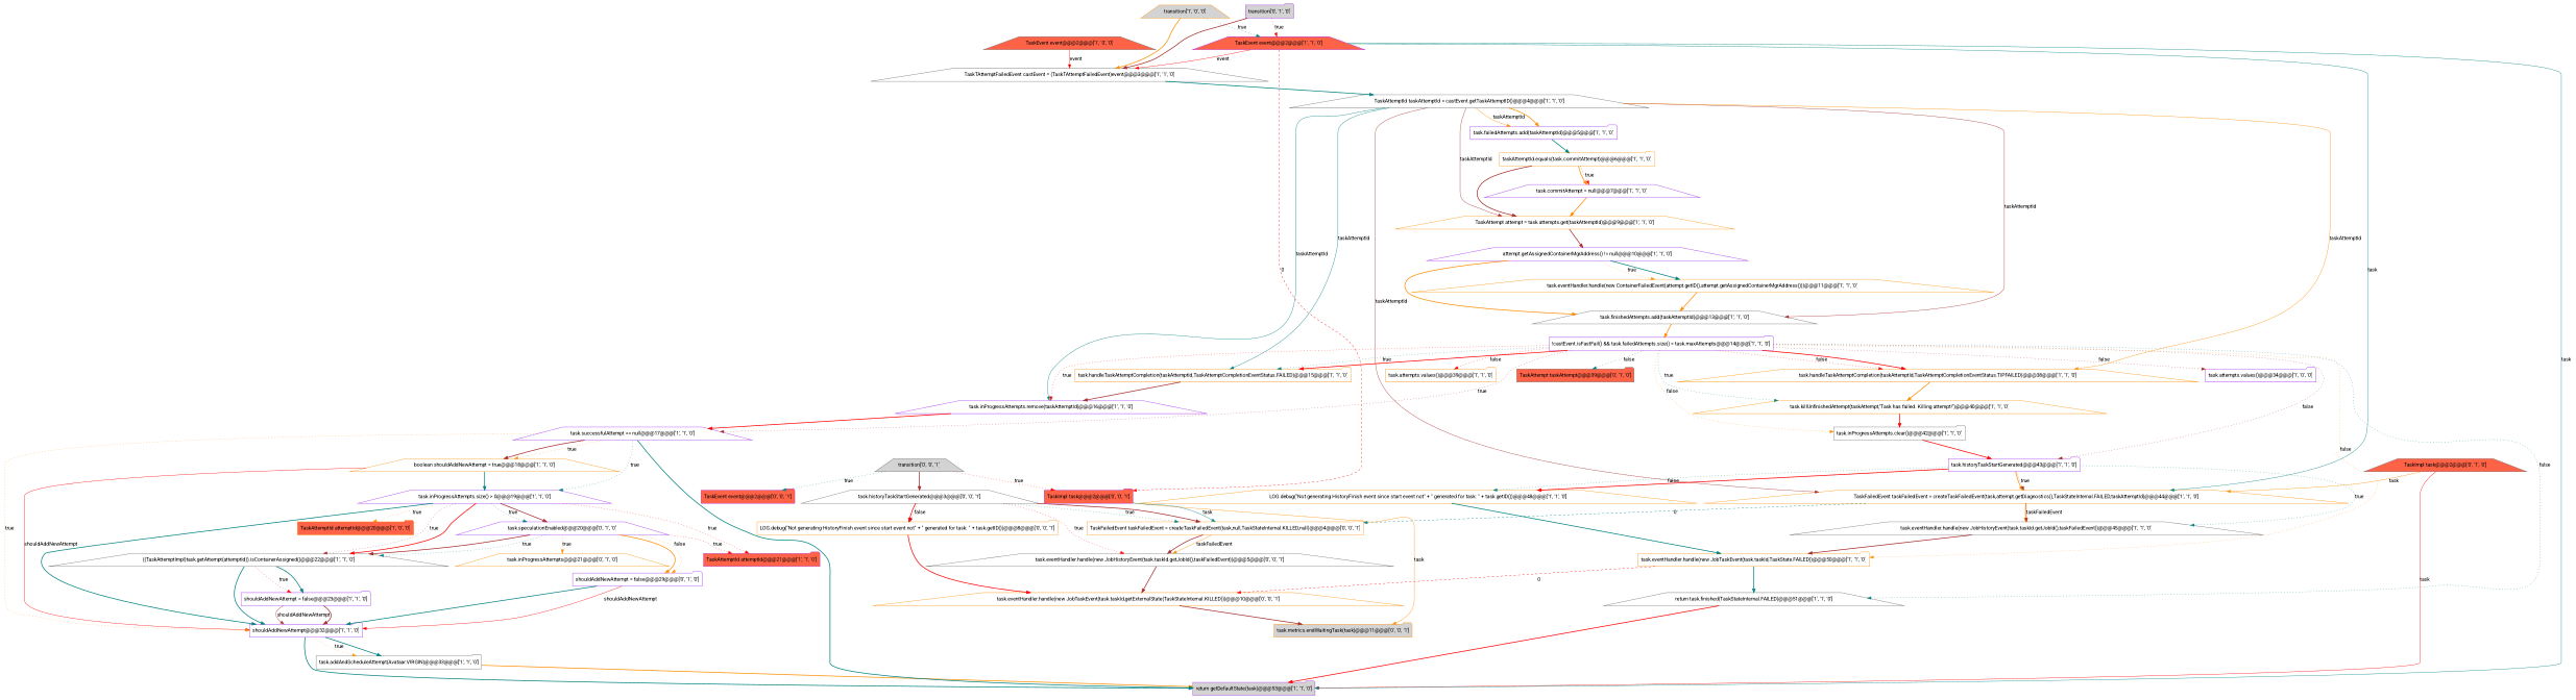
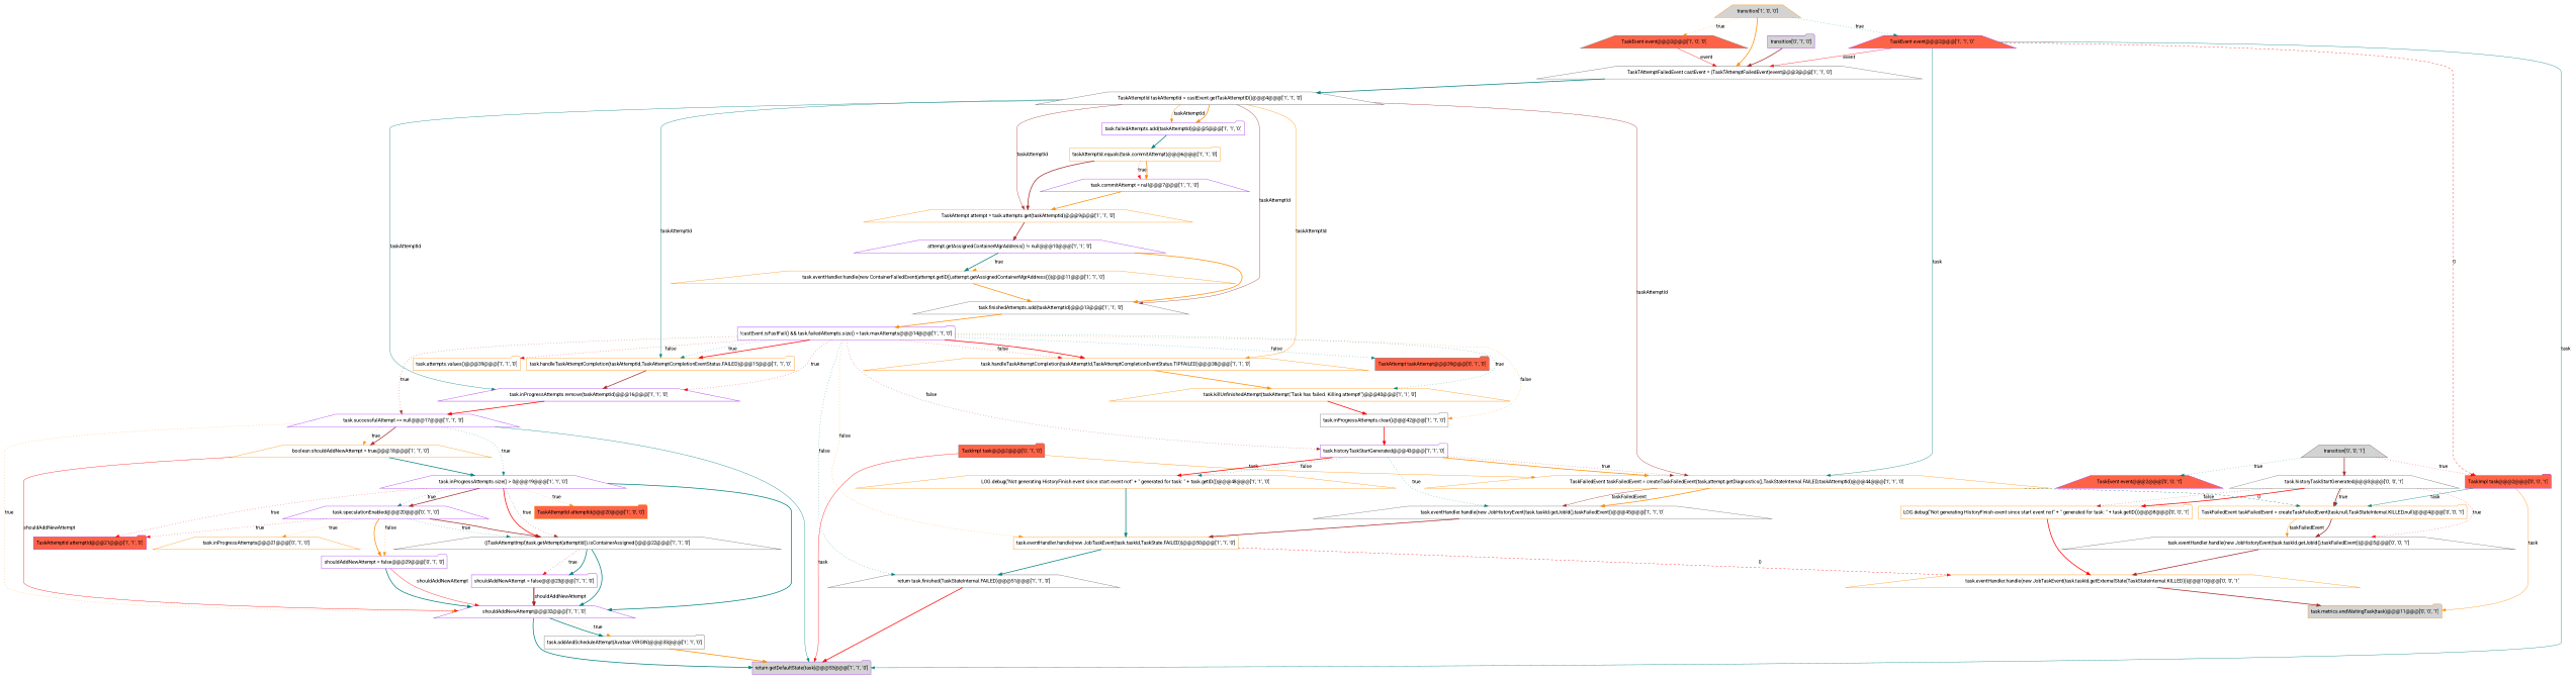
  digraph {
    fontname=Roboto
    node [color=purple fillcolor=white fontname=Roboto shape=trapezium style=filled]
    edge [color=teal fontname=Roboto style=bold]
    n1 [color=darkorange fillcolor=lightgray label="task.metrics.endWaitingTask(task)@@@11@@@['0', '0', '1']" shape=folder]
    n2 [label="shouldAddNewAttempt = false@@@23@@@['1', '1', '0']" shape=folder]
-   n3 [label="shouldAddNewAttempt@@@32@@@['1', '1', '0']" shape=folder]
+   n3 [label="shouldAddNewAttempt@@@32@@@['1', '1', '0']"]
    n4 [fillcolor=lightgray label="return getDefaultState(task)@@@53@@@['1', '1', '0']" shape=folder]
    n5 [color=gray40 label="task.addAndScheduleAttempt(Avataar.VIRGIN)@@@33@@@['1', '1', '0']" shape=folder]
    n6 [color=gray40 label="return task.finished(TaskStateInternal.FAILED)@@@51@@@['1', '1', '0']"]
-   n7 [color=gray40 fillcolor=tomato label="TaskImpl task@@@2@@@['0', '1', '0']"]
+   n7 [color=gray40 fillcolor=tomato label="TaskImpl task@@@2@@@['0', '1', '0']" shape=folder]
    n8 [color=darkorange label="TaskFailedEvent taskFailedEvent = createTaskFailedEvent(task,attempt.getDiagnostics(),TaskStateInternal.FAILED,taskAttemptId)@@@44@@@['1', '1', '0']"]
    n9 [color=gray40 label="task.eventHandler.handle(new JobHistoryEvent(task.taskId.getJobId(),taskFailedEvent))@@@45@@@['1', '1', '0']"]
    n10 [color=darkorange label="TaskFailedEvent taskFailedEvent = createTaskFailedEvent(task,null,TaskStateInternal.KILLED,null)@@@4@@@['0', '0', '1']" shape=folder]
    n11 [color=darkorange label="task.inProgressAttempts@@@21@@@['0', '1', '0']"]
    n12 [label="shouldAddNewAttempt = false@@@29@@@['0', '1', '0']" shape=folder]
    n13 [color=gray40 fillcolor=tomato label="TaskEvent event@@@2@@@['1', '0', '0']"]
    n14 [color=gray40 label="TaskTAttemptFailedEvent castEvent = (TaskTAttemptFailedEvent)event@@@3@@@['1', '1', '0']"]
    n15 [color=gray40 label="TaskAttemptId taskAttemptId = castEvent.getTaskAttemptID()@@@4@@@['1', '1', '0']"]
    n16 [color=darkorange label="boolean shouldAddNewAttempt = true@@@18@@@['1', '1', '0']"]
    n17 [label="task.inProgressAttempts.size() > 0@@@19@@@['1', '1', '0']"]
    n18 [color=darkorange fillcolor=tomato label="TaskAttemptId attemptId@@@20@@@['1', '0', '0']" shape=folder]
    n19 [label="task.speculationEnabled@@@20@@@['0', '1', '0']"]
    n20 [color=gray40 label="((TaskAttemptImpl)task.getAttempt(attemptId)).isContainerAssigned()@@@22@@@['1', '1', '0']"]
    n21 [fillcolor=tomato label="TaskAttemptId attemptId@@@21@@@['1', '1', '0']" shape=folder]
    n22 [color=darkorange label="task.eventHandler.handle(new JobTaskEvent(task.taskId,TaskState.FAILED))@@@50@@@['1', '1', '0']" shape=folder]
    n23 [color=gray40 label="task.eventHandler.handle(new JobHistoryEvent(task.taskId.getJobId(),taskFailedEvent))@@@5@@@['0', '0', '1']"]
    n24 [color=gray40 label="task.historyTaskStartGenerated@@@3@@@['0', '0', '1']"]
    n25 [color=darkorange label="LOG.debug(\"Not generating HistoryFinish event since start event not\" + \" generated for task: \" + task.getID())@@@8@@@['0', '0', '1']" shape=folder]
    n26 [color=darkorange label="task.eventHandler.handle(new JobTaskEvent(task.taskId,getExternalState(TaskStateInternal.KILLED)))@@@10@@@['0', '0', '1']"]
    n27 [color=darkorange label="taskAttemptId.equals(task.commitAttempt)@@@6@@@['1', '1', '0']" shape=folder]
    n28 [label="task.commitAttempt = null@@@7@@@['1', '1', '0']"]
    n29 [color=darkorange label="TaskAttempt attempt = task.attempts.get(taskAttemptId)@@@9@@@['1', '1', '0']"]
    n30 [label="attempt.getAssignedContainerMgrAddress() != null@@@10@@@['1', '1', '0']"]
    n31 [color=gray40 label="task.inProgressAttempts.clear()@@@42@@@['1', '1', '0']" shape=folder]
    n32 [label="task.historyTaskStartGenerated@@@43@@@['1', '1', '0']" shape=folder]
    n33 [color=darkorange label="LOG.debug(\"Not generating HistoryFinish event since start event not\" + \" generated for task: \" + task.getID())@@@48@@@['1', '1', '0']"]
    n34 [color=darkorange label="task.killUnfinishedAttempt(taskAttempt,\"Task has failed. Killing attempt!\")@@@40@@@['1', '1', '0']"]
    n35 [color=darkorange label="task.eventHandler.handle(new ContainerFailedEvent(attempt.getID(),attempt.getAssignedContainerMgrAddress()))@@@11@@@['1', '1', '0']"]
    n36 [color=gray40 label="task.finishedAttempts.add(taskAttemptId)@@@13@@@['1', '1', '0']"]
    n37 [label="!castEvent.isFastFail() && task.failedAttempts.size() < task.maxAttempts@@@14@@@['1', '1', '0']" shape=folder]
-   n38 [label="task.attempts.values()@@@34@@@['1', '0', '0']" shape=folder]
    n39 [color=darkorange label="task.attempts.values()@@@39@@@['1', '1', '0']" shape=folder]
    n40 [label="task.successfulAttempt == null@@@17@@@['1', '1', '0']"]
    n41 [label="task.inProgressAttempts.remove(taskAttemptId)@@@16@@@['1', '1', '0']"]
    n42 [color=gray40 fillcolor=tomato label="TaskAttempt taskAttempt@@@39@@@['0', '1', '0']" shape=folder]
    n43 [color=darkorange label="task.handleTaskAttemptCompletion(taskAttemptId,TaskAttemptCompletionEventStatus.FAILED)@@@15@@@['1', '1', '0']" shape=folder]
    n44 [color=darkorange label="task.handleTaskAttemptCompletion(taskAttemptId,TaskAttemptCompletionEventStatus.TIPFAILED)@@@38@@@['1', '1', '0']"]
    n45 [color=gray40 fillcolor=lightgray label="transition['0', '0', '1']"]
-   n46 [fillcolor=tomato label="TaskEvent event@@@2@@@['0', '0', '1']" shape=folder]
+   n46 [fillcolor=tomato label="TaskEvent event@@@2@@@['0', '0', '1']"]
    n47 [fillcolor=tomato label="TaskImpl task@@@2@@@['0', '0', '1']" shape=folder]
    n48 [label="task.failedAttempts.add(taskAttemptId)@@@5@@@['1', '1', '0']" shape=folder]
    n49 [fillcolor=tomato label="TaskEvent event@@@2@@@['1', '1', '0']"]
    n50 [color=darkorange fillcolor=lightgray label="transition['1', '0', '0']"]
    n51 [fillcolor=lightgray label="transition['0', '1', '0']" shape=folder]
    n2 -> n3 [color=brown label=shouldAddNewAttempt style=solid]
    n2 -> n3 [color=brown]
    n3 -> n4
    n3 -> n5
    n3 -> n5 [color=darkorange label=true style=dotted]
    n5 -> n4 [color=darkorange]
    n6 -> n4 [color=red]
    n7 -> n4 [color=red label=task style=solid]
    n7 -> n8 [color=darkorange label=task style=solid]
    n8 -> n9 [color=darkorange]
    n8 -> n9 [color=brown label=taskFailedEvent style=solid]
    n8 -> n10 [label=0 style=dashed]
    n9 -> n22 [color=brown]
    n10 -> n23 [color=brown]
    n10 -> n23 [color=darkorange label=taskFailedEvent style=solid]
    n12 -> n3 [color=red label=shouldAddNewAttempt style=solid]
    n12 -> n3
    n13 -> n14 [color=red label=event style=solid]
    n14 -> n15
    n15 -> n8 [color=brown label=taskAttemptId style=solid]
    n15 -> n29 [color=brown label=taskAttemptId style=solid]
    n15 -> n36 [color=brown label=taskAttemptId style=solid]
    n15 -> n41 [label=taskAttemptId style=solid]
    n15 -> n43 [label=taskAttemptId style=solid]
    n15 -> n44 [color=darkorange label=taskAttemptId style=solid]
    n15 -> n48 [color=darkorange label=taskAttemptId style=solid]
    n15 -> n48 [color=darkorange]
    n16 -> n3 [color=red label=shouldAddNewAttempt style=solid]
    n16 -> n17
    n17 -> n3
    n17 -> n18 [color=darkorange label=true style=dotted]
    n17 -> n19 [color=brown]
    n17 -> n19 [label=true style=dotted]
    n17 -> n20 [color=brown label=true style=dotted]
    n17 -> n20 [color=red]
    n17 -> n21 [color=red label=true style=dotted]
    n19 -> n11 [color=darkorange label=true style=dotted]
    n19 -> n12 [color=darkorange]
    n19 -> n12 [color=darkorange label=false style=dotted]
    n19 -> n20 [label=true style=dotted]
    n19 -> n20 [color=brown]
    n19 -> n21 [color=red label=true style=dotted]
    n20 -> n2 [color=red label=true style=dotted]
    n20 -> n2
    n20 -> n3
    n22 -> n6
    n22 -> n26 [color=red label=0 style=dashed]
    n23 -> n26 [color=brown]
    n24 -> n10 [label=true style=dotted]
    n24 -> n10 [color=brown]
    n24 -> n23 [color=red label=true style=dotted]
    n24 -> n25 [color=brown label=false style=dotted]
    n24 -> n25 [color=red]
    n25 -> n26 [color=red]
    n26 -> n1 [color=brown]
    n27 -> n28 [color=red label=true style=dotted]
    n27 -> n28 [color=darkorange]
    n27 -> n29 [color=brown]
    n28 -> n29 [color=darkorange]
    n29 -> n30 [color=brown]
    n30 -> n35
    n30 -> n35 [color=darkorange label=true style=dotted]
    n30 -> n36 [color=darkorange]
    n31 -> n32 [color=red]
    n32 -> n8 [color=darkorange]
    n32 -> n8 [color=brown label=true style=dotted]
    n32 -> n9 [label=true style=dotted]
    n32 -> n33 [color=red]
    n32 -> n33 [label=false style=dotted]
    n33 -> n22
    n34 -> n31 [color=red]
    n35 -> n36 [color=darkorange]
    n36 -> n37 [color=darkorange]
    n37 -> n6 [label=false style=dotted]
    n37 -> n22 [color=darkorange label=false style=dotted]
    n37 -> n31 [color=darkorange label=false style=dotted]
    n37 -> n32 [color=brown label=false style=dotted]
    n37 -> n34 [label=true style=dotted]
-   n37 -> n38 [color=brown label=false style=dotted]
    n37 -> n39 [color=red label=false style=dotted]
    n37 -> n40 [color=brown label=true style=dotted]
    n37 -> n41 [color=red label=true style=dotted]
    n37 -> n42 [label=false style=dotted]
    n37 -> n43 [color=red]
    n37 -> n43 [label=true style=dotted]
    n37 -> n44 [color=red label=false style=dotted]
    n37 -> n44 [color=red]
    n40 -> n3 [color=darkorange label=true style=dotted]
-   n40 -> n4
+   n40 -> n4 [style=solid]
    n40 -> n16 [color=darkorange label=true style=dotted]
    n40 -> n16 [color=brown]
    n40 -> n17 [label=true style=dotted]
    n41 -> n40 [color=red]
    n43 -> n41 [color=brown]
    n44 -> n34 [color=darkorange]
    n45 -> n24 [color=brown]
    n45 -> n46 [label=true style=dotted]
    n45 -> n47 [color=red label=true style=dotted]
    n47 -> n1 [color=darkorange label=task style=solid]
    n47 -> n10 [label=task style=solid]
    n48 -> n27
    n49 -> n4 [label=task style=solid]
    n49 -> n8 [label=task style=solid]
    n49 -> n14 [color=red label=event style=solid]
    n49 -> n47 [color=red label=0 style=dashed]
+   n50 -> n13 [color=darkorange label=true style=dotted]
    n50 -> n14 [color=darkorange]
    n50 -> n49 [label=true style=dotted]
    n51 -> n14 [color=brown]
-   n51 -> n49 [color=red label=true style=dotted]
  }
